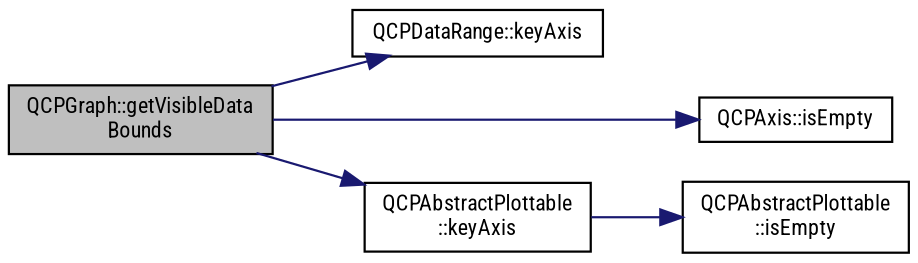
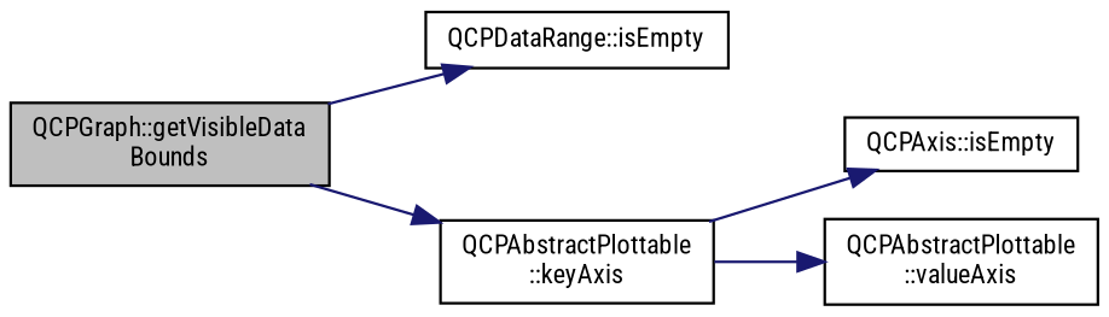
  digraph {
    fontname="Roboto Condensed"
    rankdir=LR
    node [color=black fillcolor=white fontname="Roboto Condensed" fontsize=10 shape=record style=filled]
    edge [color=midnightblue fontname="Roboto Condensed" fontsize=10 labelfontname=Helvetica labelfontsize=10 style=solid]
    n1 [fillcolor=grey75 fontcolor=black height=0.2 label="QCPGraph::getVisibleData\lBounds" width=0.4]
-   n2 [height=0.2 label="QCPDataRange::keyAxis" width=0.4]
+   n2 [height=0.2 label="QCPDataRange::isEmpty" width=0.4]
    n3 [height=0.2 label="QCPAbstractPlottable\l::keyAxis" width=0.4]
    n4 [height=0.2 label="QCPAxis::isEmpty" width=0.4]
-   n5 [height=0.2 label="QCPAbstractPlottable\l::isEmpty" width=0.4]
+   n5 [height=0.2 label="QCPAbstractPlottable\l::valueAxis" width=0.4]
    n1 -> n2
    n1 -> n3
-   n1 -> n4
+   n3 -> n4
    n3 -> n5
  }
